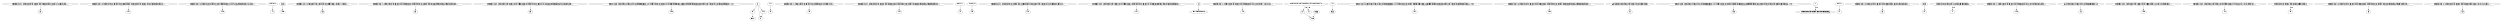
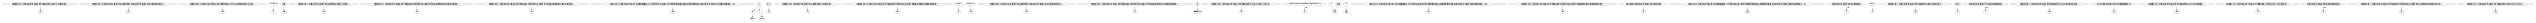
  digraph {
    fontname=Lato
    node [fontname=Lato]
    edge [fontname=Lato]
    n1 [label="interfaceinvoke r1.<org.eclipse.osgi.service.resolver.BundleDescription: boolean dynamicFragments()>()"]
    n2 [label="$z2"]
    n3 [label="interfaceinvoke r1.<org.eclipse.osgi.service.resolver.BundleDescription: org.eclipse.osgi.service.resolver.HostSpecification getHost()>()"]
    n4 [label="$r26"]
    n5 [label="interfaceinvoke r1.<org.eclipse.osgi.service.resolver.BundleDescription: java.lang.String[] getExecutionEnvironments()>()"]
    n6 [label="$r19"]
-   n7 [label="lengthof r5"]
+   n7 [label="parameter r5"]
    n8 [label="$i4"]
    n9 [label="r29[i9]"]
    n10 [label="$r15"]
    n11 [label="interfaceinvoke r1.<org.eclipse.osgi.service.resolver.BundleDescription: boolean isSingleton()>()"]
    n12 [label="$z0"]
    n13 [label="interfaceinvoke r1.<org.eclipse.osgi.service.resolver.BundleDescription: org.eclipse.osgi.service.resolver.ExportPackageDescription[] getExportPackages()>()"]
    n14 [label=r28]
    n15 [label="interfaceinvoke r1.<org.eclipse.osgi.service.resolver.BundleDescription: org.eclipse.osgi.service.resolver.ImportPackageSpecification[] getImportPackages()>()"]
    n16 [label=r29]
    n17 [label="specialinvoke r0.<org.eclipse.osgi.internal.resolver.StateObjectFactoryImpl: org.eclipse.osgi.service.resolver.NativeCodeSpecification createNativeCodeSpecification(org.eclipse.osgi.service.resolver.NativeCodeSpecification)>($r24)"]
    n18 [label="$r25"]
    n19 [label=0]
    n20 [label=i9]
    n21 [label=i4]
    n22 [label="i7 + 1"]
    n23 [label="i9 + 1"]
    n24 [label=i8]
    n25 [label="interfaceinvoke r1.<org.eclipse.osgi.service.resolver.BundleDescription: long getBundleId()>()"]
    n26 [label="$l0"]
    n27 [label="interfaceinvoke r1.<org.eclipse.osgi.service.resolver.BundleDescription: org.eclipse.osgi.service.resolver.GenericSpecification[] getGenericRequires()>()"]
    n28 [label="$r22"]
-   n29 [label="getHost r4"]
+   n29 [label="lengthof r4"]
    n30 [label="$i2"]
    n31 [label="lengthof r29"]
    n32 [label="$i5"]
    n33 [label="interfaceinvoke r1.<org.eclipse.osgi.service.resolver.BundleDescription: org.eclipse.osgi.service.resolver.HostSpecification getHost()>()"]
    n34 [label="$r17"]
    n35 [label="interfaceinvoke r1.<org.eclipse.osgi.service.resolver.BundleDescription: org.eclipse.osgi.service.resolver.NativeCodeSpecification getNativeCodeSpecification()>()"]
    n36 [label="$r24"]
-   n37 [label="getSymbolicName r28"]
+   n37 [label="lengthof r28"]
    n38 [label="$i3"]
    n39 [label="interfaceinvoke r1.<org.eclipse.osgi.service.resolver.BundleDescription: java.lang.String getSymbolicName()>()"]
    n40 [label="$r8"]
    n41 [label="org.eclipse.osgi.internal.getLocation.BundleDescriptionImpl"]
    n42 [label="$r7"]
    n43 [label=r2]
    n44 [label="$r13"]
    n45 [label="r3[i7]"]
    n46 [label="$r11"]
    n47 [label="i8 + 1"]
    n48 [label="r28[i8]"]
    n49 [label="specialinvoke r0.<org.eclipse.osgi.internal.resolver.StateObjectFactoryImpl: org.eclipse.osgi.service.resolver.GenericDescription[] createGenericCapabilities(org.eclipse.osgi.service.resolver.GenericDescription[])>($r20)"]
    n50 [label="$r21"]
    n51 [label="interfaceinvoke r1.<org.eclipse.osgi.service.resolver.BundleDescription: org.eclipse.osgi.service.resolver.GenericDescription[] getGenericCapabilities()>()"]
    n52 [label="$r20"]
    n53 [label="@parameter0: org.eclipse.osgi.service.resolver.BundleDescription"]
    n54 [label=r8]
    n55 [label="specialinvoke r0.<org.eclipse.osgi.internal.resolver.StateObjectFactoryImpl: org.eclipse.osgi.service.resolver.GenericSpecification[] createGenericRequires(org.eclipse.osgi.service.resolver.GenericSpecification[])>($r22)"]
    n56 [label="$r23"]
    n57 [label="org.eclipse.osgi.service.resolver.BundleSpecification[]"]
    n58 [label=r7]
    n59 [label="eclipse r6"]
    n60 [label="$i6"]
    n61 [label="interfaceinvoke r1.<org.eclipse.osgi.service.resolver.BundleDescription: boolean attachFragments()>()"]
    n62 [label="$z1"]
    n63 [label="long r3"]
    n64 [label="$i1"]
    n65 [label="org.eclipse.osgi.service.resolver.ImportPackageSpecification[]"]
    n66 [label=r6]
    n67 [label="interfaceinvoke r1.<org.eclipse.osgi.service.resolver.BundleDescription: java.lang.String getPlatformFilter()>()"]
    n68 [label="$r18"]
    n69 [label="@this: org.eclipse.osgi.internal.resolver.StateObjectFactoryImpl"]
    n70 [label=r0]
    n71 [label="interfaceinvoke r1.<org.eclipse.osgi.service.resolver.BundleDescription: java.lang.String getLocation()>()"]
    n72 [label="$r10"]
    n73 [label="interfaceinvoke r1.<org.eclipse.osgi.service.resolver.BundleDescription: org.osgi.framework.Version getVersion()>()"]
    n74 [label="$r9"]
    n75 [label="org.eclipse.osgi.service.resolver.ExportPackageDescription[]"]
    n76 [label=r5]
    n77 [label="interfaceinvoke r1.<org.eclipse.osgi.service.resolver.BundleDescription: org.eclipse.osgi.service.resolver.BundleSpecification[] getRequiredBundles()>()"]
    n78 [label=r3]
    n79 [label="interfaceinvoke r1.<org.eclipse.osgi.service.resolver.BundleDescription: boolean hasDynamicImports()>()"]
    n80 [label="$z3"]
    n1 -> n2
    n3 -> n4
    n5 -> n6
    n7 -> n8
    n9 -> n10
    n11 -> n12
    n13 -> n14
    n15 -> n16
    n17 -> n18
    n19 -> n20
    n19 -> n21
    n19 -> n22
    n20 -> n23
-   n22 -> n21
+   n21 -> n22
    n25 -> n26
    n27 -> n28
    n29 -> n30
    n31 -> n32
    n33 -> n34
    n35 -> n36
    n38 -> n37
    n39 -> n40
-   n41 -> n42 [label=type]
    n41 -> n43 [label=type]
    n42 -> n44
    n46 -> n45
    n47 -> n24
    n48 -> n44
    n49 -> n50
    n51 -> n52
    n53 -> n54
    n55 -> n56
-   n58 -> n57 [label=type]
+   n57 -> n58 [label=type]
    n59 -> n60
    n61 -> n62
    n63 -> n64
    n65 -> n66 [label=type]
    n67 -> n68
    n69 -> n70
    n71 -> n72
    n73 -> n74
    n75 -> n76 [label=type]
    n77 -> n78
    n79 -> n80
  }
